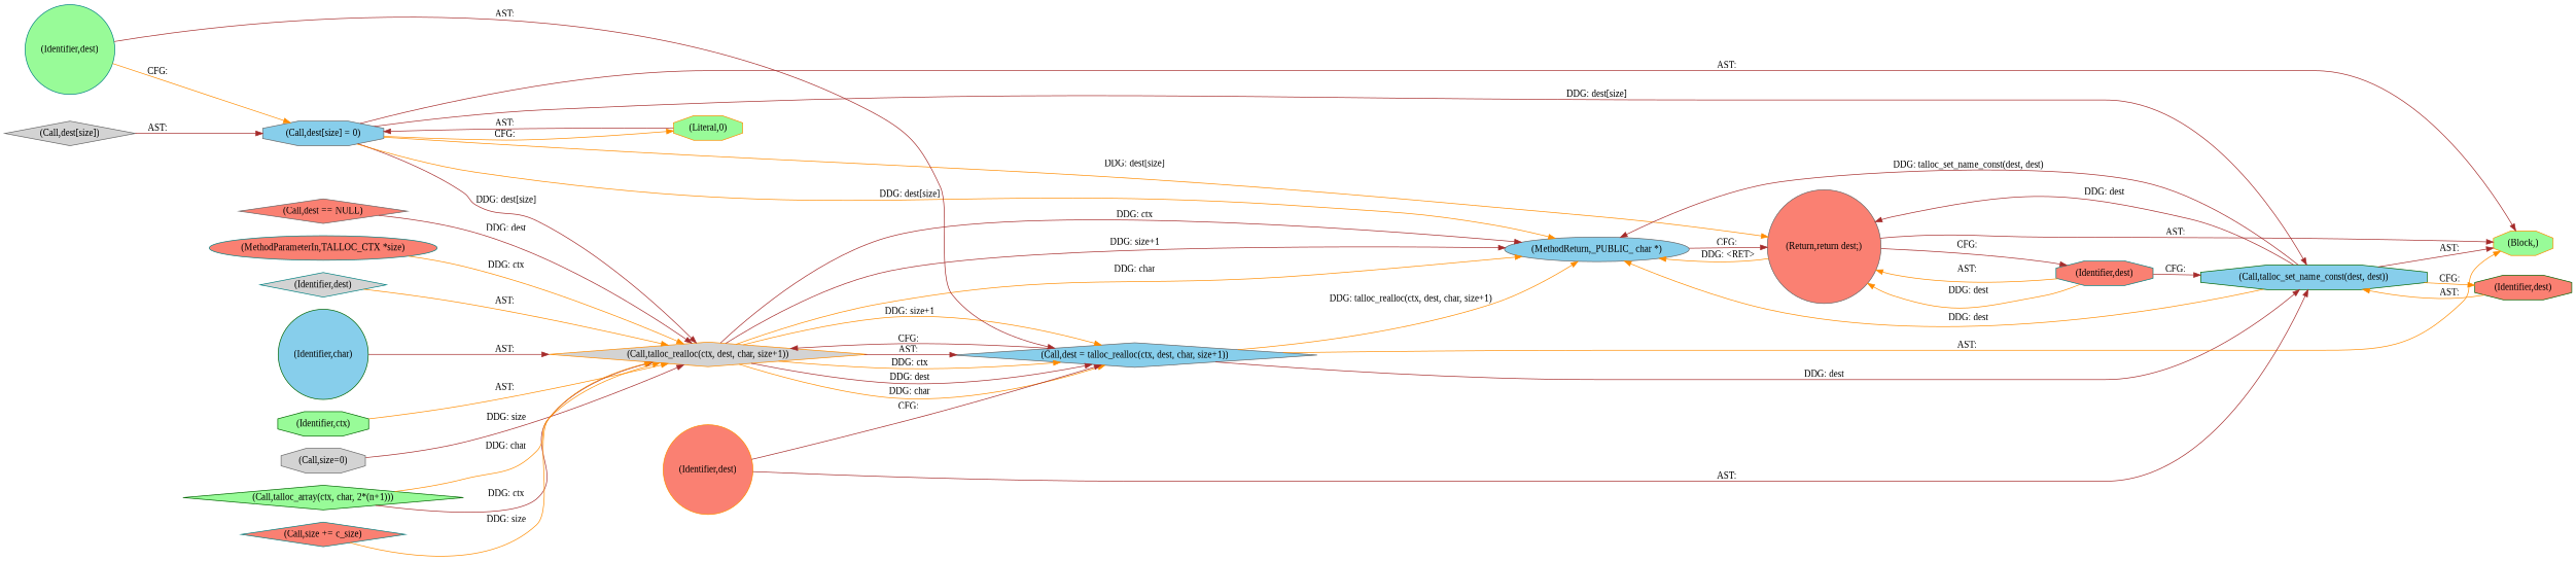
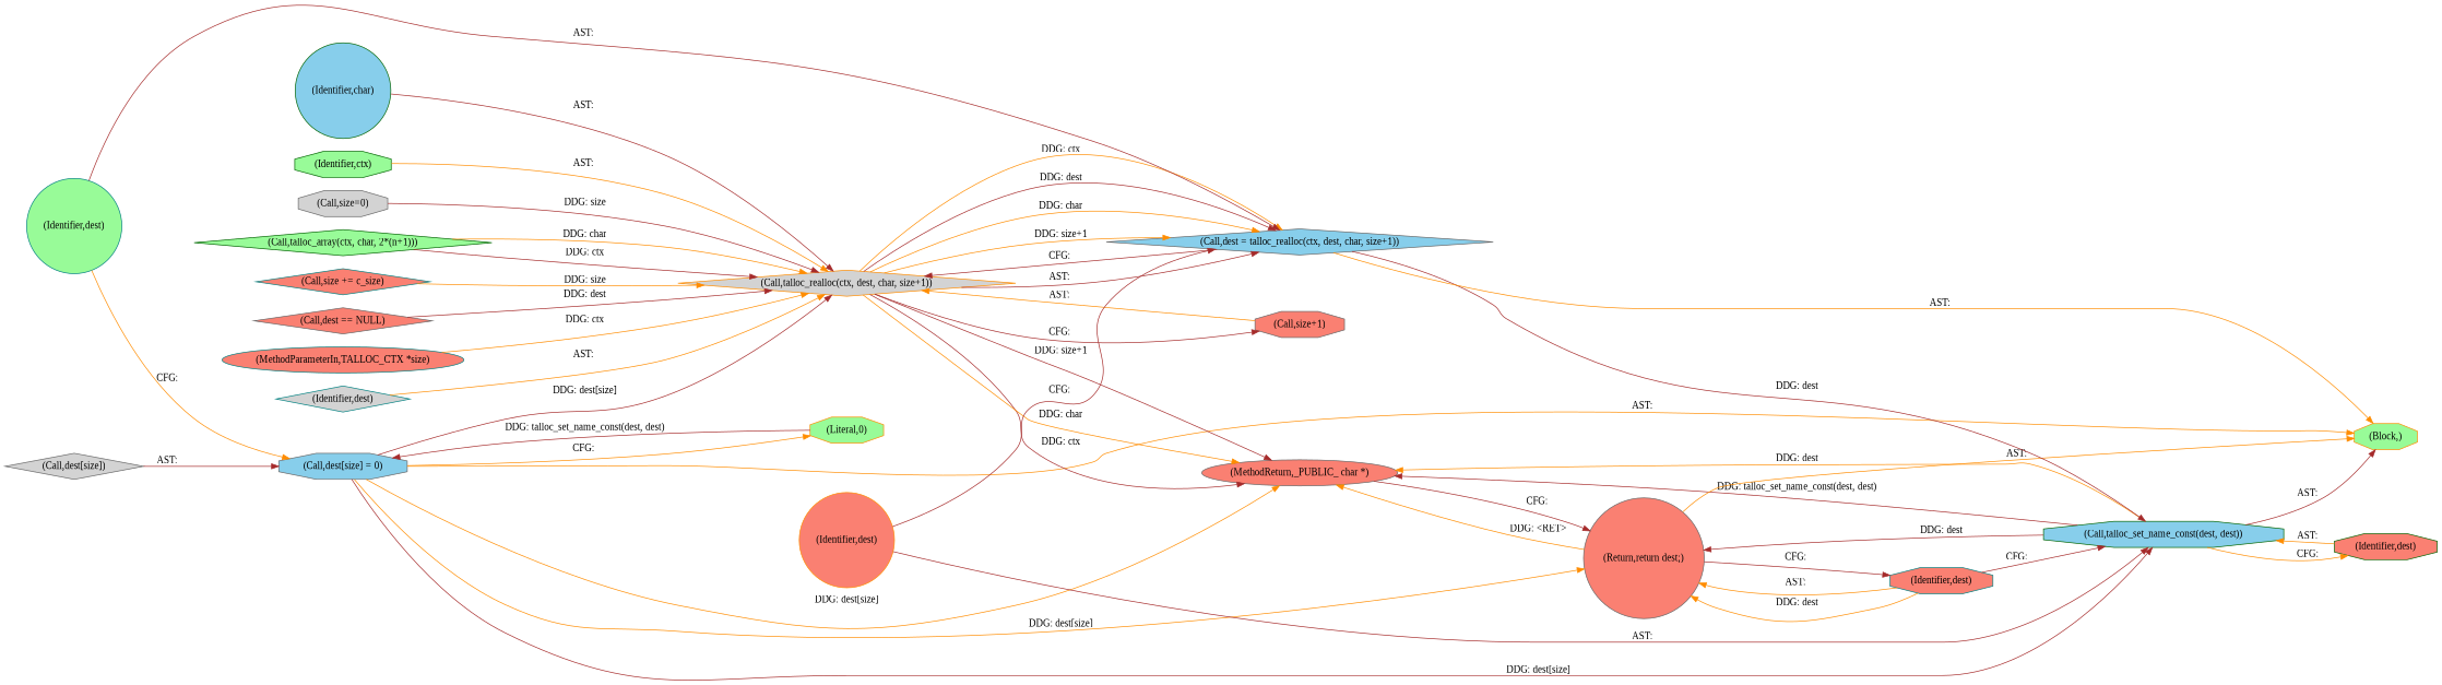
  digraph {
    fontname="Liberation Serif"
    rankdir=LR
    node [color=gray40 fillcolor=salmon fontname="Liberation Serif" shape=octagon style=filled]
    edge [color=brown fontname="Liberation Serif"]
    n1 [fillcolor=skyblue label="(Call,dest[size] = 0)"]
    n2 [color=darkorange fillcolor=lightgrey label="(Call,talloc_realloc(ctx, dest, char, size+1))" shape=diamond]
    n3 [color=darkgreen fillcolor=skyblue label="(Call,talloc_set_name_const(dest, dest))"]
    n4 [label="(Return,return dest;)" shape=circle]
-   n5 [fillcolor=skyblue label="(MethodReturn,_PUBLIC_ char *)" shape=ellipse]
+   n5 [label="(MethodReturn,_PUBLIC_ char *)" shape=ellipse]
    n6 [color=darkorange fillcolor=palegreen label="(Literal,0)"]
    n7 [color=darkorange fillcolor=palegreen label="(Block,)"]
    n8 [fillcolor=skyblue label="(Call,dest = talloc_realloc(ctx, dest, char, size+1))" shape=diamond]
+   n9 [label="(Call,size+1)"]
    n10 [color=darkgreen label="(Identifier,dest)"]
    n11 [color=teal label="(Identifier,dest)"]
    n12 [fillcolor=lightgrey label="(Call,dest[size])" shape=diamond]
    n13 [label="(Call,dest == NULL)" shape=diamond]
    n14 [color=teal label="(MethodParameterIn,TALLOC_CTX *size)" shape=ellipse]
    n15 [color=teal fillcolor=lightgrey label="(Identifier,dest)" shape=diamond]
    n16 [color=darkgreen fillcolor=skyblue label="(Identifier,char)" shape=circle]
    n17 [color=teal fillcolor=palegreen label="(Identifier,dest)" shape=circle]
    n18 [color=darkgreen fillcolor=palegreen label="(Identifier,ctx)"]
    n19 [fillcolor=lightgrey label="(Call,size=0)"]
    n20 [color=darkgreen fillcolor=palegreen label="(Call,talloc_array(ctx, char, 2*(n+1)))" shape=diamond]
    n21 [color=teal label="(Call,size += c_size)" shape=diamond]
    n22 [color=darkorange label="(Identifier,dest)" shape=circle]
    n1 -> n2 [label="DDG: dest[size]"]
    n1 -> n3 [label="DDG: dest[size]"]
    n1 -> n4 [color=darkorange label="DDG: dest[size]"]
    n1 -> n5 [color=darkorange label="DDG: dest[size]"]
    n1 -> n6 [color=darkorange label="CFG: "]
-   n1 -> n7 [label="AST: "]
+   n1 -> n7 [color=darkorange label="AST: "]
    n2 -> n5 [label="DDG: ctx"]
    n2 -> n5 [label="DDG: size+1"]
    n2 -> n5 [color=darkorange label="DDG: char"]
    n2 -> n8 [label="AST: "]
    n2 -> n8 [color=darkorange label="DDG: ctx"]
    n2 -> n8 [label="DDG: dest"]
    n2 -> n8 [color=darkorange label="DDG: char"]
    n2 -> n8 [color=darkorange label="DDG: size+1"]
+   n2 -> n9 [label="CFG: "]
    n3 -> n4 [label="DDG: dest"]
    n3 -> n5 [color=darkorange label="DDG: dest"]
    n3 -> n5 [label="DDG: talloc_set_name_const(dest, dest)"]
    n3 -> n7 [label="AST: "]
    n3 -> n10 [color=darkorange label="CFG: "]
    n4 -> n5 [color=darkorange label="DDG: <RET>"]
-   n4 -> n7 [label="AST: "]
+   n4 -> n7 [color=darkorange label="AST: "]
    n4 -> n11 [label="CFG: "]
    n5 -> n4 [label="CFG: "]
-   n6 -> n1 [label="AST: "]
+   n6 -> n1 [label="DDG: talloc_set_name_const(dest, dest)"]
    n8 -> n2 [label="CFG: "]
    n8 -> n3 [label="DDG: dest"]
-   n8 -> n5 [color=darkorange label="DDG: talloc_realloc(ctx, dest, char, size+1)"]
    n8 -> n7 [color=darkorange label="AST: "]
+   n9 -> n2 [color=darkorange label="AST: "]
    n10 -> n3 [color=darkorange label="AST: "]
    n11 -> n3 [label="CFG: "]
    n11 -> n4 [color=darkorange label="AST: "]
    n11 -> n4 [color=darkorange label="DDG: dest"]
    n12 -> n1 [label="AST: "]
    n13 -> n2 [label="DDG: dest"]
    n14 -> n2 [color=darkorange label="DDG: ctx"]
    n15 -> n2 [color=darkorange label="AST: "]
    n16 -> n2 [label="AST: "]
    n17 -> n1 [color=darkorange label="CFG: "]
    n17 -> n8 [label="AST: "]
    n18 -> n2 [color=darkorange label="AST: "]
    n19 -> n2 [label="DDG: size"]
    n20 -> n2 [label="DDG: ctx"]
    n20 -> n2 [color=darkorange label="DDG: char"]
    n21 -> n2 [color=darkorange label="DDG: size"]
    n22 -> n3 [label="AST: "]
    n22 -> n8 [label="CFG: "]
  }
